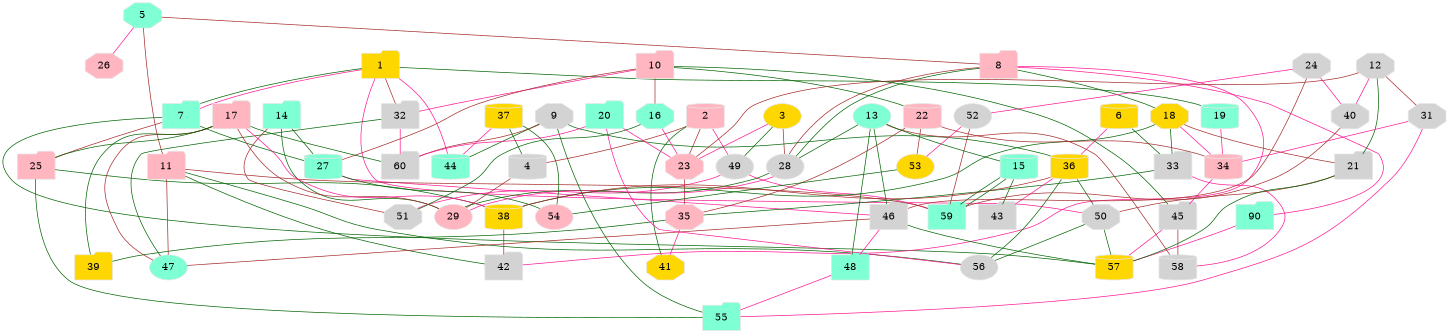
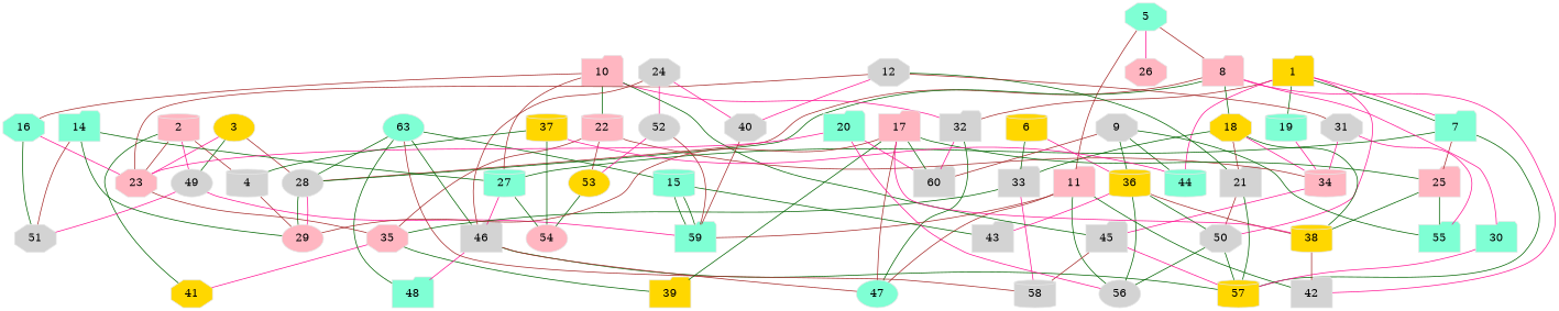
  graph {
    node [color=gray90 fillcolor=lightgrey shape=folder style=filled]
    edge [color=darkgreen]
    1 [fillcolor=gold]
    7 [fillcolor=aquamarine]
    19 [fillcolor=aquamarine shape=cylinder]
    32
    44 [fillcolor=aquamarine shape=cylinder]
    50 [shape=octagon]
    25 [fillcolor=lightpink]
    27 [fillcolor=aquamarine shape=cylinder]
    57 [fillcolor=gold shape=cylinder]
    34 [fillcolor=lightpink shape=cylinder]
    60
    47 [fillcolor=aquamarine shape=ellipse]
    56 [shape=ellipse]
    2 [fillcolor=lightpink shape=cylinder]
    4 [shape=cylinder]
    23 [fillcolor=lightpink shape=octagon]
    41 [fillcolor=gold shape=octagon]
    49 [shape=ellipse]
    29 [fillcolor=lightpink shape=ellipse]
    35 [fillcolor=lightpink shape=octagon]
    59 [fillcolor=aquamarine]
    51 [shape=octagon]
    3 [fillcolor=gold shape=ellipse]
    28 [shape=ellipse]
    5 [fillcolor=aquamarine shape=octagon]
    8 [fillcolor=lightpink]
    11 [fillcolor=lightpink]
    26 [fillcolor=lightpink shape=octagon]
    18 [fillcolor=gold shape=octagon]
-   30 [fillcolor=aquamarine label=90]
+   30 [fillcolor=aquamarine]
    42
    6 [fillcolor=gold shape=cylinder]
    33
    36 [fillcolor=gold shape=cylinder]
    58 [shape=cylinder]
    43
    38 [fillcolor=gold shape=cylinder]
    55 [fillcolor=aquamarine]
    46
    54 [fillcolor=lightpink shape=ellipse]
    21
    9 [shape=octagon]
    10 [fillcolor=lightpink]
    16 [fillcolor=aquamarine shape=octagon]
    22 [fillcolor=lightpink shape=cylinder]
    45
    53 [fillcolor=gold shape=ellipse]
    12 [shape=octagon]
    31 [shape=octagon]
    40 [shape=octagon]
-   13 [fillcolor=aquamarine shape=ellipse]
+   13 [fillcolor=aquamarine shape=ellipse label=63]
    15 [fillcolor=aquamarine shape=cylinder]
    48 [fillcolor=aquamarine]
    14 [fillcolor=aquamarine]
    17 [fillcolor=lightpink]
    39 [fillcolor=gold]
    20 [fillcolor=aquamarine]
    24 [shape=octagon]
    52 [shape=ellipse]
    37 [fillcolor=gold shape=cylinder]
    1 -- 7
    1 -- 7 [color=deeppink]
    1 -- 19
    1 -- 32 [color=brown]
    1 -- 44 [color=deeppink]
    1 -- 50 [color=deeppink]
    7 -- 25 [color=brown]
    7 -- 27
    7 -- 57
    19 -- 34 [color=deeppink]
    32 -- 60 [color=deeppink]
    32 -- 47
    50 -- 57
    50 -- 56
    25 -- 38
    25 -- 55
    27 -- 46 [color=deeppink]
    27 -- 54
    34 -- 45 [color=deeppink]
    2 -- 4 [color=brown]
    2 -- 23 [color=brown]
    2 -- 41
    2 -- 49 [color=deeppink]
    4 -- 29 [color=brown]
    23 -- 35 [color=brown]
    49 -- 59 [color=deeppink]
    49 -- 51 [color=deeppink]
    35 -- 41 [color=deeppink]
    35 -- 39
    3 -- 23 [color=deeppink]
    3 -- 49
    3 -- 28 [color=brown]
    28 -- 29
    28 -- 29 [color=deeppink]
    5 -- 8 [color=brown]
    5 -- 11 [color=brown]
    5 -- 26 [color=deeppink]
    8 -- 28 [color=brown]
    8 -- 28
    8 -- 18
    8 -- 30 [color=deeppink]
    8 -- 42 [color=deeppink]
    11 -- 47 [color=brown]
    11 -- 56
    11 -- 59 [color=brown]
    11 -- 42
    18 -- 34 [color=deeppink]
    18 -- 33
    18 -- 38
    18 -- 21 [color=brown]
    30 -- 57 [color=deeppink]
    6 -- 33
    6 -- 36 [color=deeppink]
    33 -- 35
    33 -- 58 [color=deeppink]
    36 -- 50
    36 -- 56
    36 -- 43 [color=deeppink]
    36 -- 38 [color=brown]
    38 -- 42 [color=brown]
    46 -- 57
    46 -- 47 [color=brown]
    46 -- 48 [color=deeppink]
    21 -- 50 [color=brown]
    21 -- 57
    9 -- 44
    9 -- 60 [color=brown]
    9 -- 36
    9 -- 55
    10 -- 32 [color=deeppink]
    10 -- 27 [color=brown]
    10 -- 16 [color=brown]
    10 -- 22
    10 -- 45
    16 -- 23 [color=deeppink]
    16 -- 51
    22 -- 34 [color=brown]
    22 -- 35 [color=brown]
    22 -- 53 [color=brown]
    45 -- 57 [color=deeppink]
    45 -- 58 [color=brown]
    53 -- 54
    12 -- 23 [color=brown]
    12 -- 21
    12 -- 31 [color=brown]
    12 -- 40 [color=deeppink]
    31 -- 34 [color=deeppink]
    31 -- 55 [color=deeppink]
    40 -- 59 [color=brown]
    13 -- 28
    13 -- 58 [color=brown]
    13 -- 46
    13 -- 15
    13 -- 48
    15 -- 59
    15 -- 59
    15 -- 43
-   48 -- 55 [color=deeppink]
    14 -- 27
    14 -- 29
    14 -- 51 [color=brown]
    17 -- 25
    17 -- 60
    17 -- 47 [color=brown]
    17 -- 29 [color=brown]
    17 -- 38 [color=deeppink]
    17 -- 39
    20 -- 60 [color=deeppink]
    20 -- 56 [color=deeppink]
    20 -- 23 [color=deeppink]
    24 -- 46 [color=brown]
    24 -- 40 [color=deeppink]
    24 -- 52 [color=deeppink]
    52 -- 59 [color=brown]
    52 -- 53 [color=deeppink]
    37 -- 44 [color=deeppink]
    37 -- 4
    37 -- 54
  }
